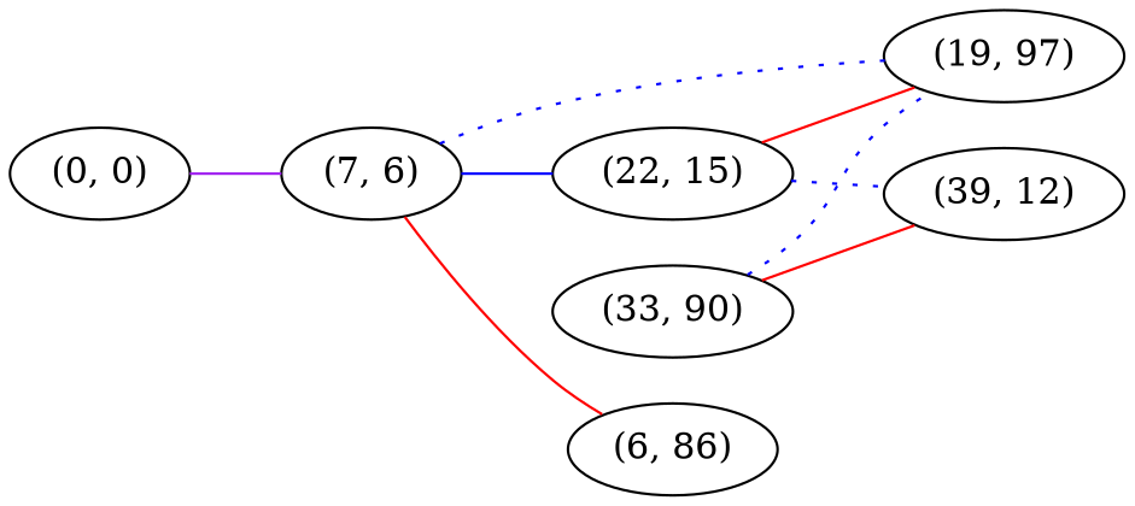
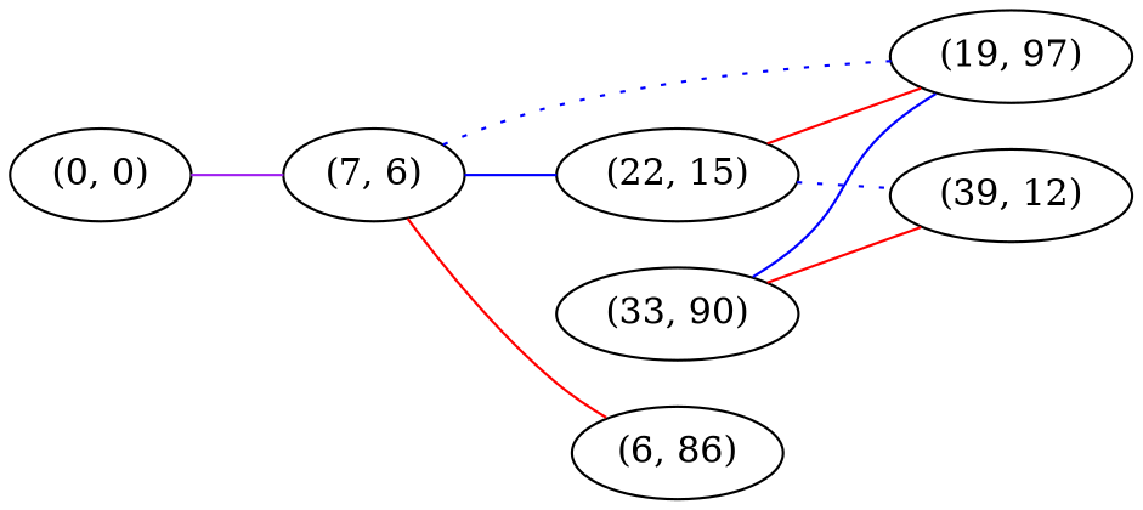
  graph {
    rankdir=LR
    edge [color=blue style=solid weight=3]
    "(0, 0)"
    "(7, 6)"
    "(19, 97)"
    "(22, 15)"
    "(6, 86)"
    "(33, 90)"
    "(39, 12)"
    "(0, 0)" -- "(7, 6)" [color=purple weight=4]
    "(7, 6)" -- "(19, 97)" [style=dotted]
    "(7, 6)" -- "(22, 15)"
    "(7, 6)" -- "(6, 86)" [color=red weight=1]
    "(22, 15)" -- "(19, 97)" [color=red weight=1]
    "(22, 15)" -- "(39, 12)" [style=dotted]
-   "(33, 90)" -- "(19, 97)" [style=dotted]
+   "(33, 90)" -- "(19, 97)"
    "(33, 90)" -- "(39, 12)" [color=red weight=1]
  }
